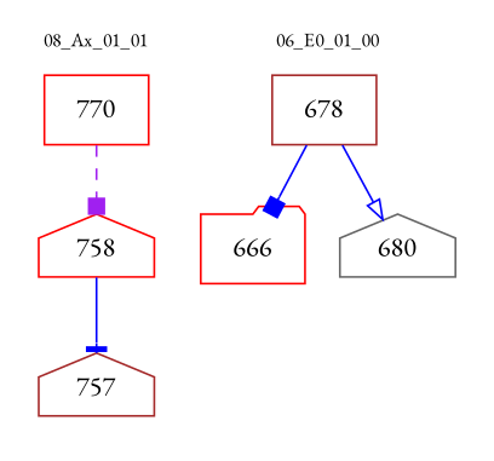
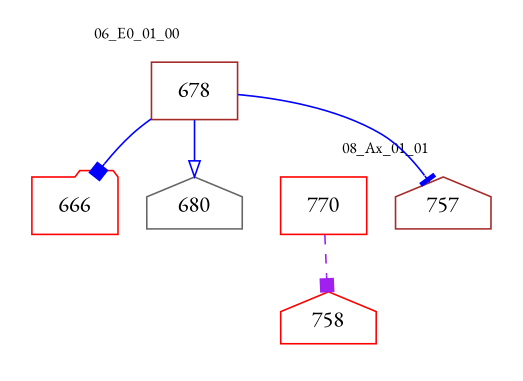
  digraph {
    fontname="EB Garamond"
    node [color=red fontname="EB Garamond" shape=house]
    edge [arrowhead=box color=blue fontname="EB Garamond" style=solid]
    n1 [label=758]
    n2 [color=brown label=757]
    n3 [label=770 shape=box]
    n4 [color=brown label=678 shape=box]
    n5 [label=666 shape=folder]
    n6 [color=gray40 label=680]
    subgraph cluster_1 {
      color=white
      fontsize=10
      label="08_Ax_01_01"
      n1
      n2
      n3
    }
    subgraph cluster_2 {
      color=white
      fontsize=10
      label="06_E0_01_00"
      n4
      n5
      n6
    }
-   n1 -> n2 [arrowhead=tee]
+   n4 -> n2 [arrowhead=tee]
    n3 -> n1 [color=purple style=dashed]
    n4 -> n5
    n4 -> n6 [arrowhead=onormal]
  }
